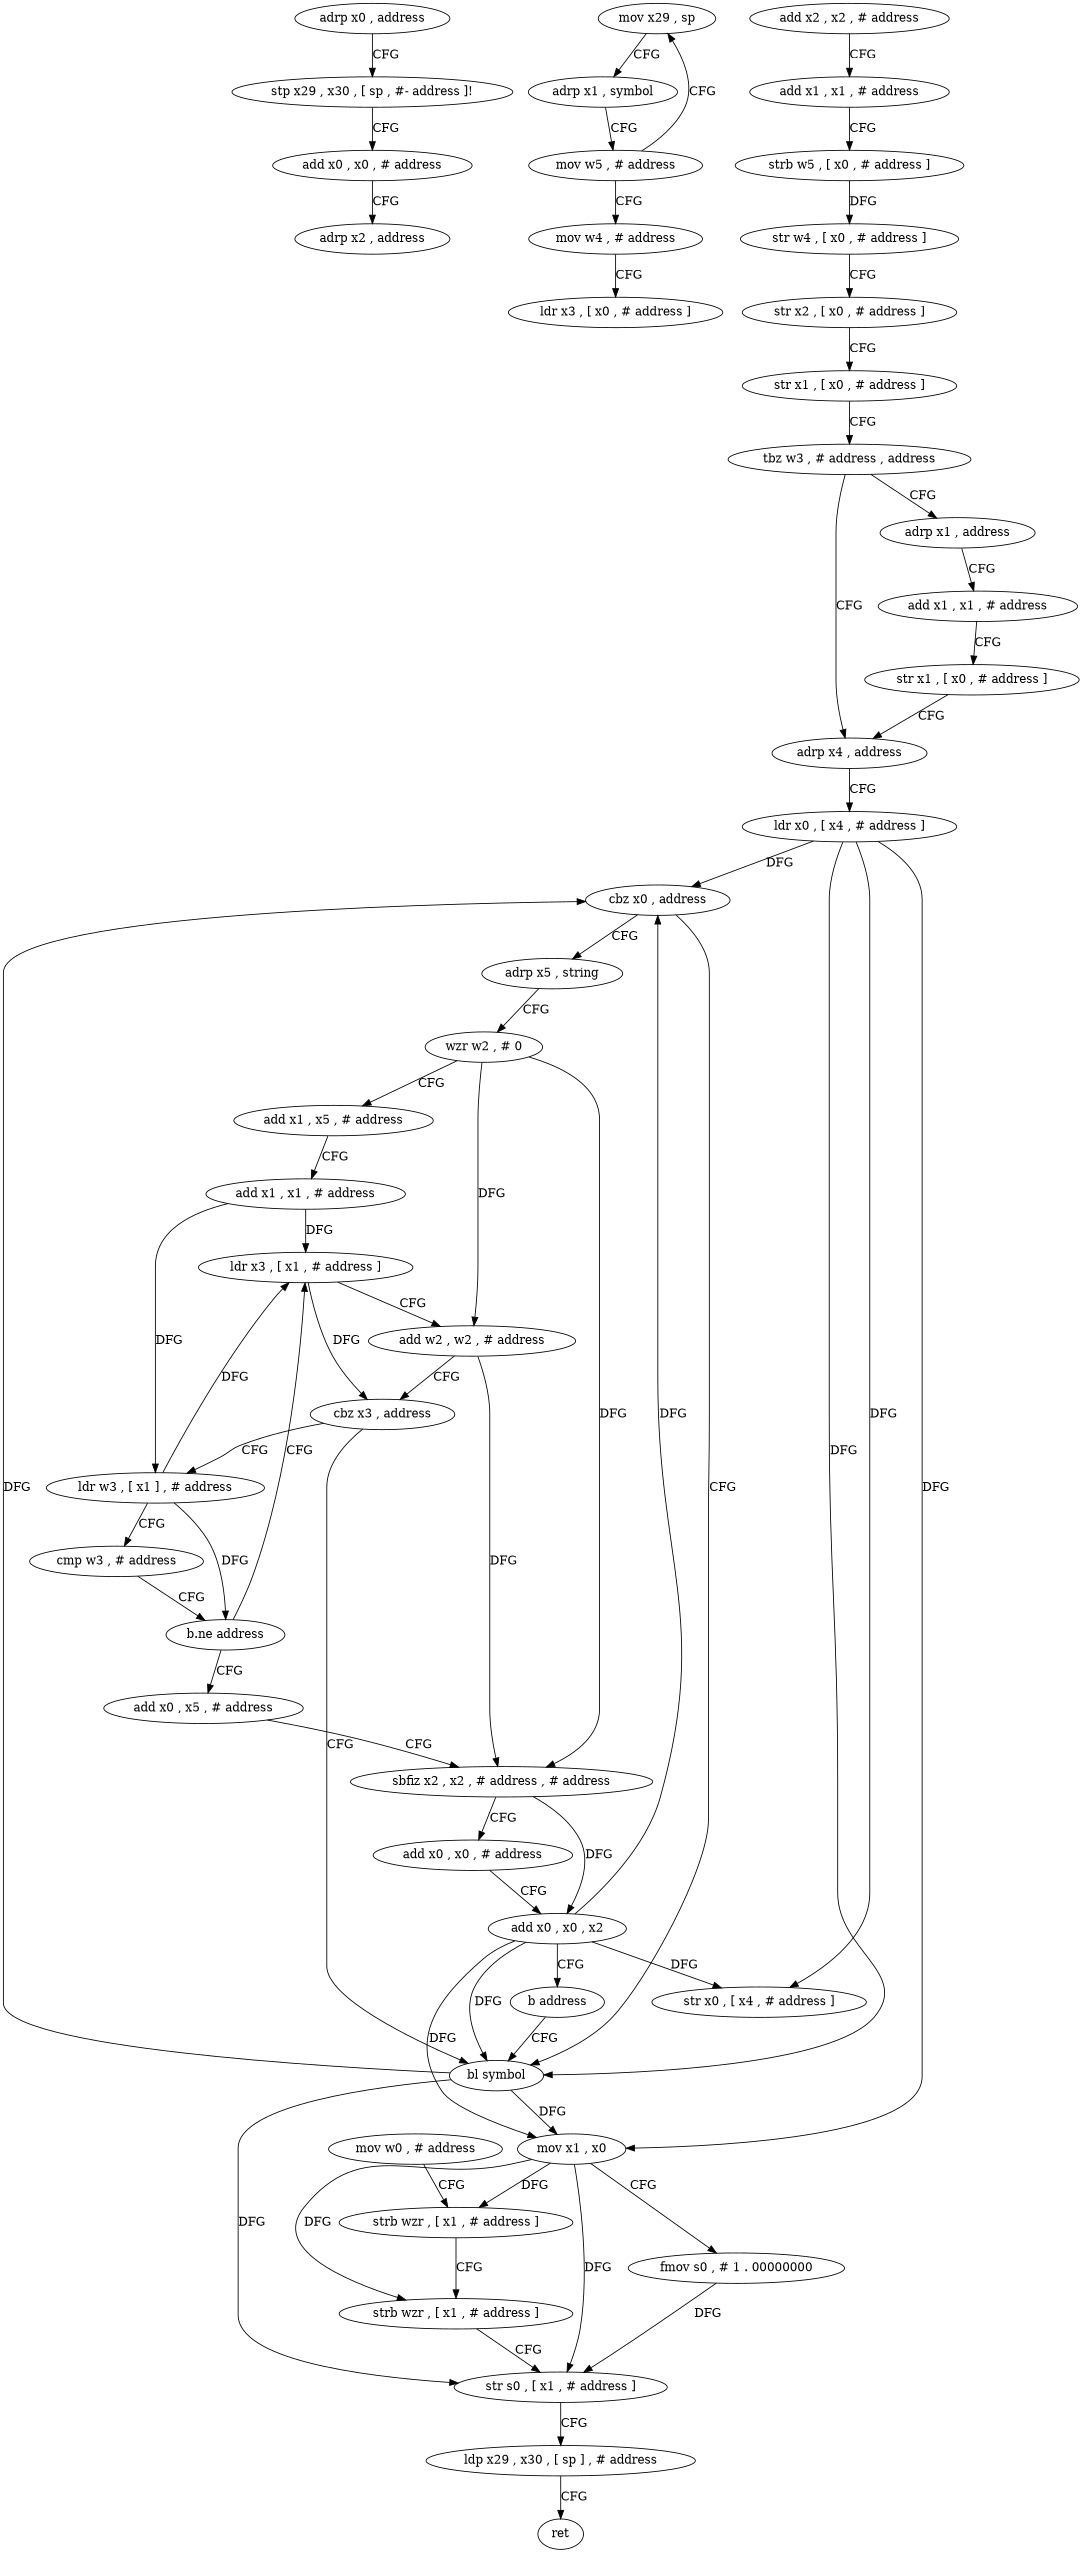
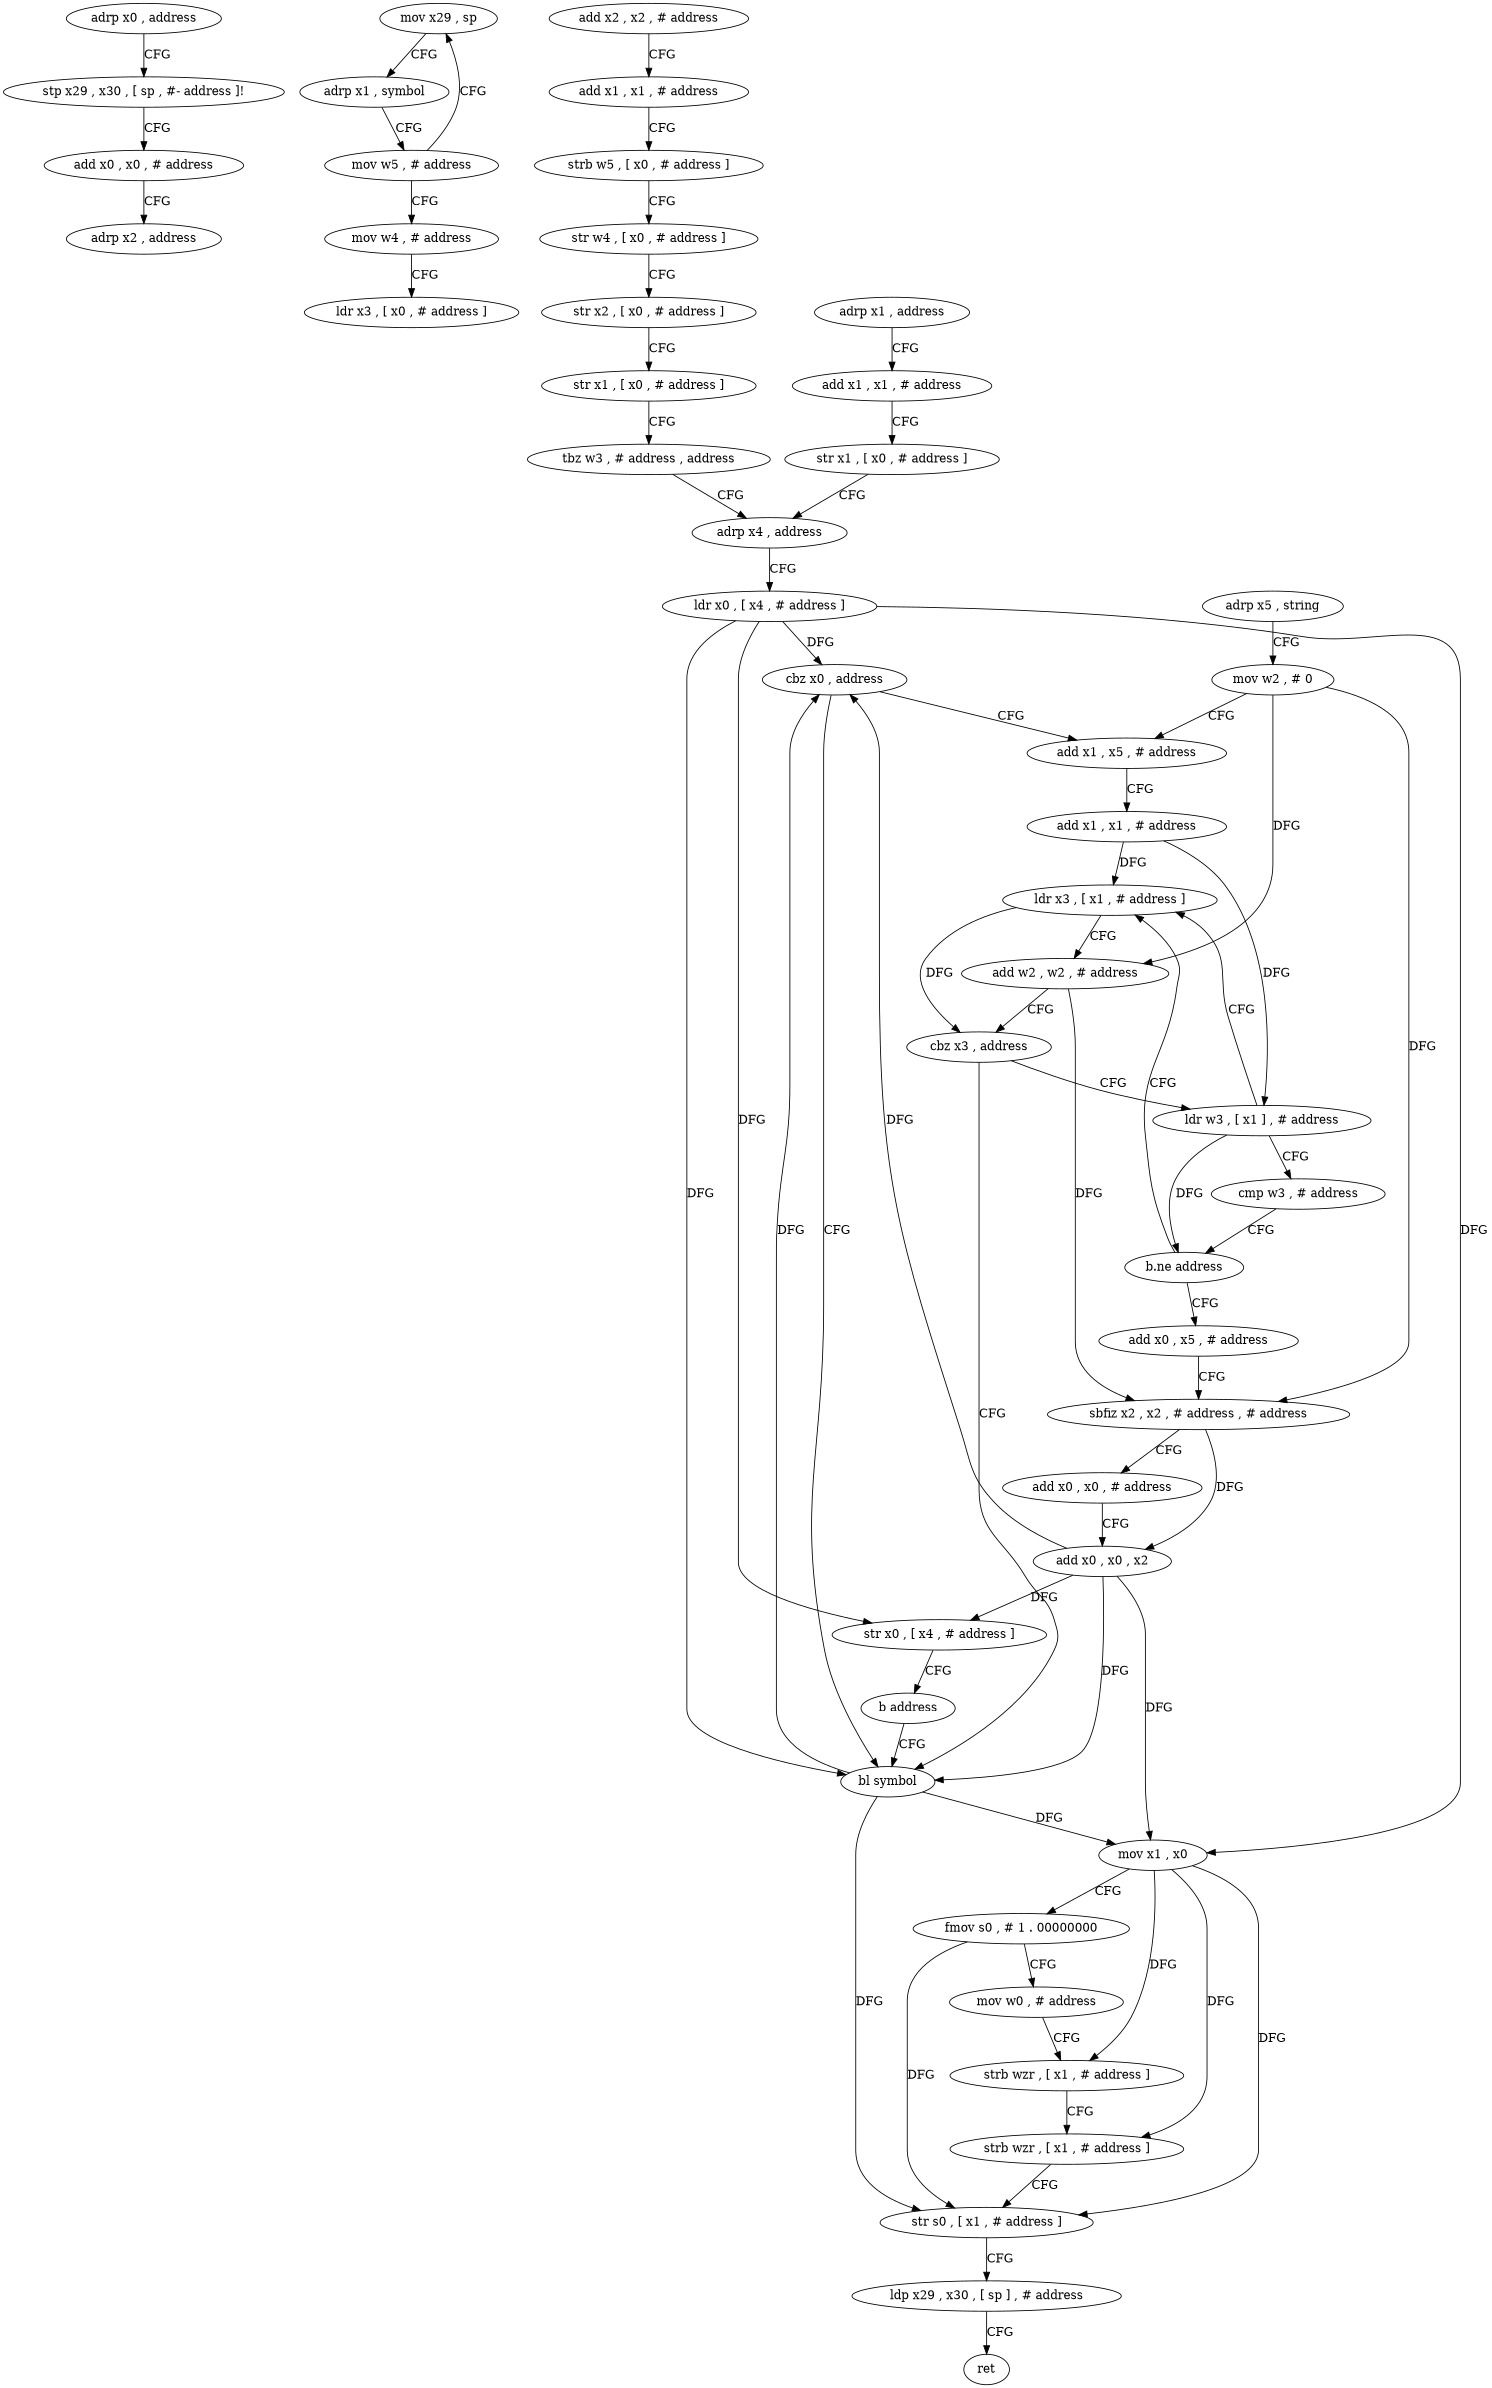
  digraph {
    n1 [label="adrp x0 , address"]
    n2 [label="stp x29 , x30 , [ sp , #- address ]!"]
    n3 [label="add x0 , x0 , # address"]
    n4 [label="adrp x2 , address"]
    n5 [label="mov x29 , sp"]
    n6 [label="adrp x1 , symbol"]
    n7 [label="mov w5 , # address"]
    n8 [label="mov w4 , # address"]
    n9 [label="ldr x3 , [ x0 , # address ]"]
    n10 [label="add x2 , x2 , # address"]
    n11 [label="add x1 , x1 , # address"]
    n12 [label="tbz w3 , # address , address"]
    n13 [label="adrp x4 , address"]
    n14 [label="adrp x1 , address"]
    n15 [label="strb w5 , [ x0 , # address ]"]
    n16 [label="str w4 , [ x0 , # address ]"]
    n17 [label="str x2 , [ x0 , # address ]"]
    n18 [label="str x1 , [ x0 , # address ]"]
    n19 [label="ldr x0 , [ x4 , # address ]"]
    n20 [label="add x1 , x1 , # address"]
    n21 [label="cbz x0 , address"]
    n22 [label="bl symbol"]
    n23 [label="mov x1 , x0"]
    n24 [label="str x0 , [ x4 , # address ]"]
    n25 [label="str x1 , [ x0 , # address ]"]
    n26 [label="adrp x5 , string"]
    n27 [label="str s0 , [ x1 , # address ]"]
    n28 [label="fmov s0 , # 1 . 00000000"]
    n29 [label="strb wzr , [ x1 , # address ]"]
    n30 [label="strb wzr , [ x1 , # address ]"]
    n31 [label="b address"]
-   n32 [label="wzr w2 , # 0"]
+   n32 [label="mov w2 , # 0"]
    n33 [label="add x1 , x5 , # address"]
    n34 [label="add w2 , w2 , # address"]
    n35 [label="sbfiz x2 , x2 , # address , # address"]
    n36 [label="ldp x29 , x30 , [ sp ] , # address"]
    n37 [label="add x1 , x1 , # address"]
    n38 [label="cbz x3 , address"]
    n39 [label="add x0 , x0 , # address"]
    n40 [label="add x0 , x0 , x2"]
    n41 [label="ldr x3 , [ x1 , # address ]"]
    n42 [label="ldr w3 , [ x1 ] , # address"]
    n43 [label="cmp w3 , # address"]
    n44 [label="b.ne address"]
    n45 [label="mov w0 , # address"]
    n46 [label=ret]
    n47 [label="add x0 , x5 , # address"]
    n1 -> n2 [label=CFG]
    n2 -> n3 [label=CFG]
    n3 -> n4 [label=CFG]
    n5 -> n6 [label=CFG]
    n6 -> n7 [label=CFG]
    n7 -> n5 [label=CFG]
    n7 -> n8 [label=CFG]
    n8 -> n9 [label=CFG]
    n10 -> n11 [label=CFG]
    n11 -> n15 [label=CFG]
    n12 -> n13 [label=CFG]
-   n12 -> n14 [label=CFG]
    n13 -> n19 [label=CFG]
    n14 -> n20 [label=CFG]
-   n15 -> n16 [label=DFG]
+   n15 -> n16 [label=CFG]
    n16 -> n17 [label=CFG]
    n17 -> n18 [label=CFG]
    n18 -> n12 [label=CFG]
    n19 -> n21 [label=DFG]
    n19 -> n22 [label=DFG]
    n19 -> n23 [label=DFG]
    n19 -> n24 [label=DFG]
    n20 -> n25 [label=CFG]
    n21 -> n22 [label=CFG]
-   n21 -> n26 [label=CFG]
+   n21 -> n33 [label=CFG]
    n22 -> n21 [label=DFG]
    n22 -> n23 [label=DFG]
    n22 -> n27 [label=DFG]
    n23 -> n27 [label=DFG]
    n23 -> n28 [label=CFG]
    n23 -> n29 [label=DFG]
    n23 -> n30 [label=DFG]
-   n40 -> n31 [label=CFG]
+   n24 -> n31 [label=CFG]
    n25 -> n13 [label=CFG]
    n26 -> n32 [label=CFG]
    n27 -> n36 [label=CFG]
    n28 -> n27 [label=DFG]
+   n28 -> n45 [label=CFG]
    n29 -> n30 [label=CFG]
    n30 -> n27 [label=CFG]
    n31 -> n22 [label=CFG]
    n32 -> n33 [label=CFG]
    n32 -> n34 [label=DFG]
    n32 -> n35 [label=DFG]
    n33 -> n37 [label=CFG]
    n34 -> n35 [label=DFG]
    n34 -> n38 [label=CFG]
    n35 -> n39 [label=CFG]
    n35 -> n40 [label=DFG]
    n36 -> n46 [label=CFG]
    n37 -> n41 [label=DFG]
    n37 -> n42 [label=DFG]
    n38 -> n22 [label=CFG]
    n38 -> n42 [label=CFG]
    n39 -> n40 [label=CFG]
    n40 -> n21 [label=DFG]
    n40 -> n22 [label=DFG]
    n40 -> n23 [label=DFG]
    n40 -> n24 [label=DFG]
    n41 -> n34 [label=CFG]
    n41 -> n38 [label=DFG]
-   n42 -> n41 [label=DFG]
+   n42 -> n41 [label=CFG]
    n42 -> n43 [label=CFG]
    n42 -> n44 [label=DFG]
    n43 -> n44 [label=CFG]
    n44 -> n41 [label=CFG]
    n44 -> n47 [label=CFG]
    n45 -> n29 [label=CFG]
    n47 -> n35 [label=CFG]
  }
